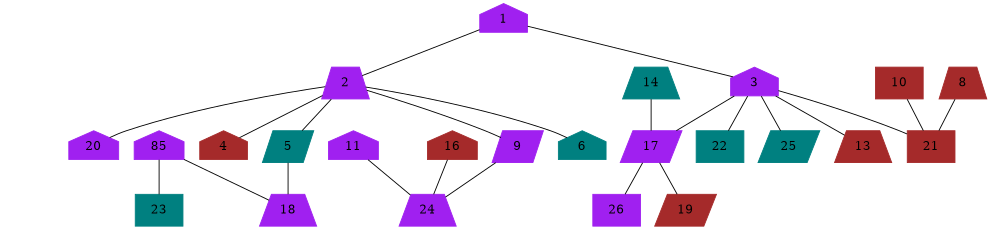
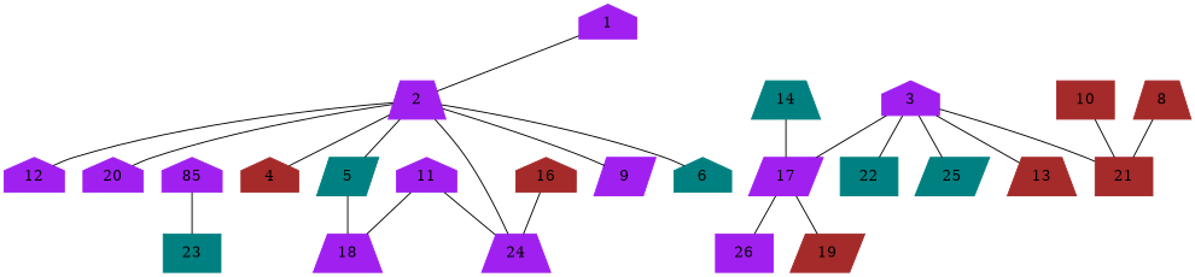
  graph {
    node [color=purple shape=house style=filled]
    edge [weight=1.0]
    2 [shape=trapezium]
    1
    3
    4 [color=brown]
    5 [color=teal shape=parallelogram]
    6 [color=teal]
    9 [shape=parallelogram]
+   12
    20
    24 [shape=trapezium]
    13 [color=brown shape=trapezium]
    17 [shape=parallelogram]
    21 [color=brown shape=box]
    22 [color=teal shape=box]
    25 [color=teal shape=parallelogram]
    18 [shape=trapezium]
    19 [color=brown shape=parallelogram]
    26 [shape=box]
    8 [color=brown shape=trapezium]
    10 [color=brown shape=box]
    11
    14 [color=teal shape=trapezium]
    n23 [label=85]
    23 [color=teal shape=box]
    16 [color=brown]
    2 -- 4
    2 -- 5
    2 -- 6
    2 -- 9
+   2 -- 12
    2 -- 20
-   9 -- 24
+   2 -- 24
    1 -- 2
-   1 -- 3
    3 -- 13
    3 -- 17
    3 -- 21
    3 -- 22
    3 -- 25
    5 -- 18
    17 -- 19
    17 -- 26
    8 -- 21
    10 -- 21
    11 -- 24
    14 -- 17
-   n23 -- 18
+   11 -- 18
    n23 -- 23
    16 -- 24
  }
